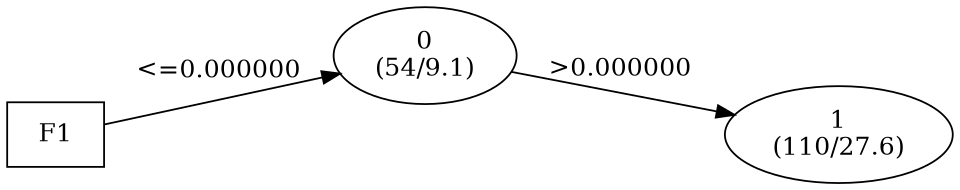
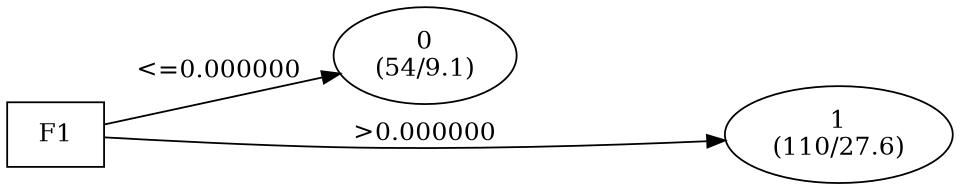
  digraph {
    rankdir=LR
    node [shape=ellipse]
    n1 [label="F1\n" shape=box]
    n2 [label="0\n(54/9.1)"]
    n3 [label="1\n(110/27.6)"]
    n1 -> n2 [label="<=0.000000"]
-   n2 -> n3 [label=">0.000000"]
+   n1 -> n3 [label=">0.000000"]
  }
